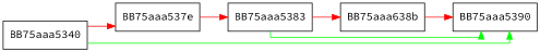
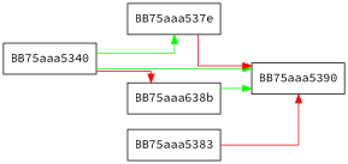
  digraph {
    fontname="Source Code Pro"
    rankdir=LR
    splines=ortho
    node [fontname="Source Code Pro" shape=box]
    edge [color=red fontname="Source Code Pro"]
    BB75aaa5340
    BB75aaa537e
    BB75aaa5390
    BB75aaa5383
    n5 [label=BB75aaa638b]
-   BB75aaa5340 -> BB75aaa537e
+   BB75aaa5340 -> BB75aaa537e [color=green]
    BB75aaa5340 -> BB75aaa5390 [color=green]
-   BB75aaa537e -> BB75aaa5383
-   BB75aaa5383 -> BB75aaa5390 [color=green]
-   BB75aaa5383 -> n5
-   n5 -> BB75aaa5390
+   BB75aaa537e -> BB75aaa5390
+   BB75aaa5383 -> BB75aaa5390
+   BB75aaa5340 -> n5
+   n5 -> BB75aaa5390 [color=green]
  }
